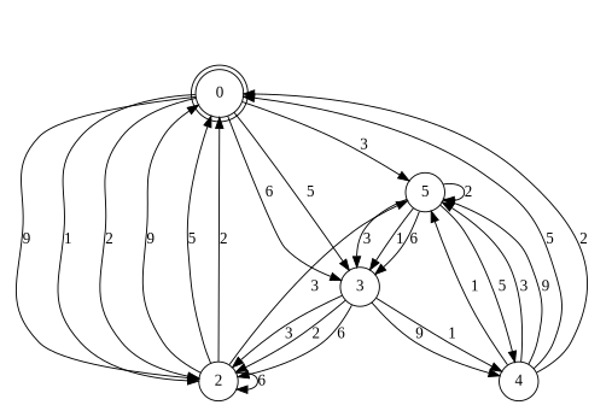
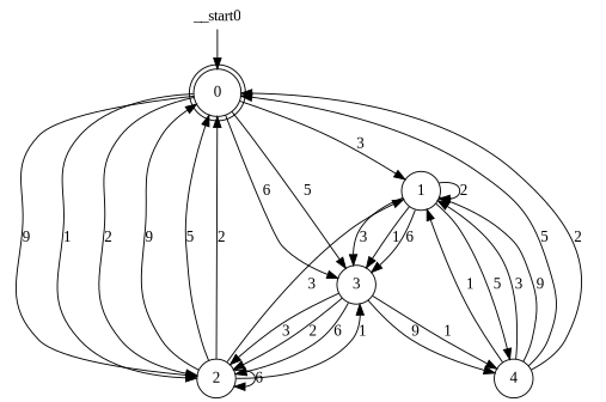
  digraph {
    fontname="Liberation Serif"
    node [fontname="Liberation Serif" shape=circle]
    edge [fontname="Liberation Serif"]
    n1 [label=0 shape=doublecircle]
-   n2 [label=5]
+   n2 [label=1]
    n3 [label=2]
    n4 [label=3]
    n5 [label=4]
+   __start0 [height=0 shape=none width=0]
    n1 -> n2 [label=3]
    n1 -> n3 [label=9]
    n1 -> n3 [label=1]
    n1 -> n3 [label=2]
    n1 -> n4 [label=6]
    n1 -> n4 [label=5]
    n2 -> n2 [label=2]
    n2 -> n4 [label=3]
    n2 -> n4 [label=1]
    n2 -> n4 [label=6]
    n2 -> n5 [label=5]
    n3 -> n1 [label=9]
    n3 -> n1 [label=5]
    n3 -> n1 [label=2]
    n3 -> n2 [label=3]
    n3 -> n3 [label=6]
+   n3 -> n4 [label=1]
    n4 -> n3 [label=3]
    n4 -> n3 [label=6]
    n4 -> n3 [label=2]
    n4 -> n5 [label=9]
    n4 -> n5 [label=1]
    n5 -> n1 [label=5]
    n5 -> n1 [label=2]
    n5 -> n2 [label=3]
    n5 -> n2 [label=9]
    n5 -> n2 [label=1]
+   __start0 -> n1
  }
